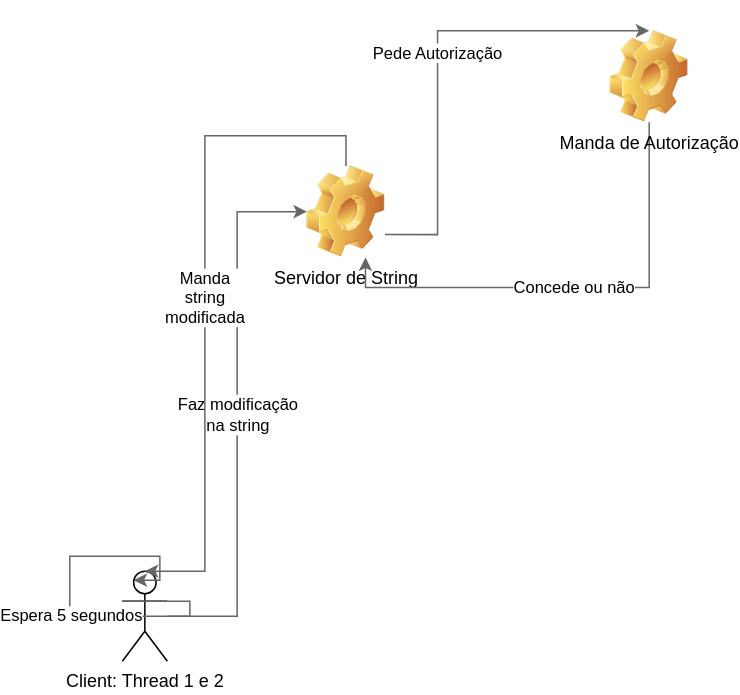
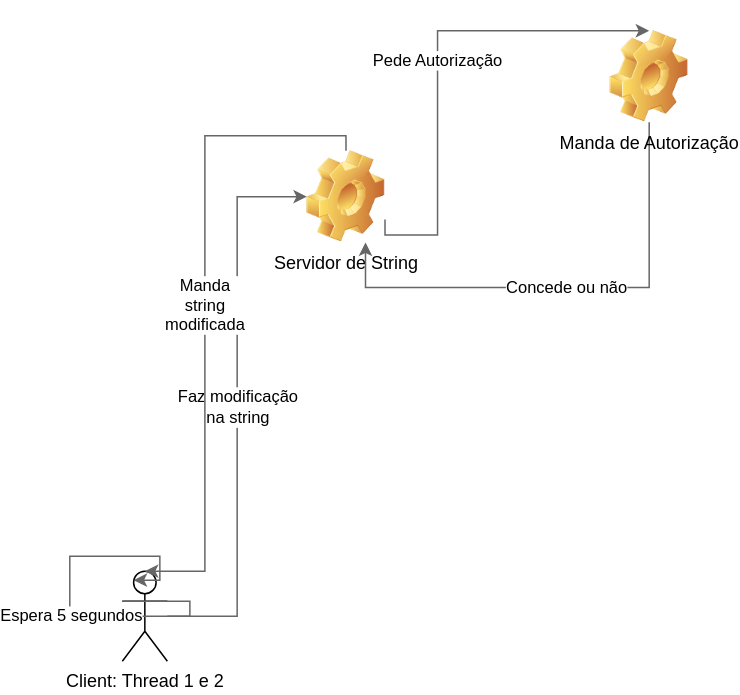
  <mxCell id="0" />
  <mxCell id="1" parent="0" />
  <mxCell id="2" value="Faz modificação&lt;br&gt;na string" style="edgeStyle=orthogonalEdgeStyle;rounded=0;orthogonalLoop=1;jettySize=auto;html=1;entryX=0;entryY=0.5;entryDx=0;entryDy=0;fillColor=#f5f5f5;strokeColor=#666666;" edge="1" parent="1" source="3" target="6"><mxGeometry relative="1" as="geometry" /></mxCell>
  <mxCell id="3" value="Client: Thread 1 e 2" style="shape=umlActor;verticalLabelPosition=bottom;verticalAlign=top;html=1;outlineConnect=0;" vertex="1" parent="1"><mxGeometry x="55" y="380" width="30" height="60" as="geometry" /></mxCell>
  <mxCell id="4" value="Pede Autorização" style="edgeStyle=orthogonalEdgeStyle;rounded=0;orthogonalLoop=1;jettySize=auto;html=1;entryX=0.5;entryY=0;entryDx=0;entryDy=0;fillColor=#f5f5f5;strokeColor=#666666;exitX=1;exitY=0.75;exitDx=0;exitDy=0;" edge="1" parent="1" source="6" target="8"><mxGeometry relative="1" as="geometry"><Array as="points"><mxPoint x="265" y="156" /><mxPoint x="265" y="20" /></Array></mxGeometry></mxCell>
  <mxCell id="5" value="Manda &lt;br&gt;string &lt;br&gt;modificada" style="edgeStyle=orthogonalEdgeStyle;rounded=0;orthogonalLoop=1;jettySize=auto;html=1;exitX=0.5;exitY=0;exitDx=0;exitDy=0;entryX=0.5;entryY=0;entryDx=0;entryDy=0;entryPerimeter=0;fillColor=#f5f5f5;strokeColor=#666666;" edge="1" parent="1" source="6" target="3"><mxGeometry relative="1" as="geometry"><Array as="points"><mxPoint x="204" y="90" /><mxPoint x="110" y="90" /><mxPoint x="110" y="380" /></Array></mxGeometry></mxCell>
- <mxCell id="6" value="Servidor de String" style="shape=image;html=1;verticalLabelPosition=bottom;verticalAlign=top;imageAspect=1;aspect=fixed;image=img/clipart/Gear_128x128.png" vertex="1" parent="1"><mxGeometry x="178" y="110" width="52" height="61" as="geometry" /></mxCell>
+ <mxCell id="6" value="Servidor de String" style="shape=image;html=1;verticalLabelPosition=bottom;verticalAlign=top;imageAspect=1;aspect=fixed;image=img/clipart/Gear_128x128.png" vertex="1" parent="1"><mxGeometry x="178" y="100" width="52" height="61" as="geometry" /></mxCell>
  <mxCell id="7" value="Concede ou não" style="edgeStyle=orthogonalEdgeStyle;rounded=0;orthogonalLoop=1;jettySize=auto;html=1;fillColor=#f5f5f5;strokeColor=#666666;exitX=0.5;exitY=1;exitDx=0;exitDy=0;entryX=0.75;entryY=1;entryDx=0;entryDy=0;" edge="1" parent="1" source="8" target="6"><mxGeometry relative="1" as="geometry"><Array as="points"><mxPoint x="406" y="191" /><mxPoint x="217" y="191" /></Array></mxGeometry></mxCell>
  <mxCell id="8" value="Manda de Autorização" style="shape=image;html=1;verticalLabelPosition=bottom;verticalAlign=top;imageAspect=1;aspect=fixed;image=img/clipart/Gear_128x128.png" vertex="1" parent="1"><mxGeometry x="380" y="20" width="52" height="61" as="geometry" /></mxCell>
  <mxCell id="9" value="Espera 5 segundos" style="edgeStyle=orthogonalEdgeStyle;rounded=0;orthogonalLoop=1;jettySize=auto;html=1;exitX=0;exitY=0.333;exitDx=0;exitDy=0;exitPerimeter=0;entryX=0.25;entryY=0.1;entryDx=0;entryDy=0;entryPerimeter=0;fillColor=#f5f5f5;strokeColor=#666666;" edge="1" parent="1" source="3" target="3"><mxGeometry relative="1" as="geometry"><Array as="points"><mxPoint x="100" y="410" /><mxPoint x="20" y="410" /><mxPoint x="20" y="370" /><mxPoint x="80" y="370" /><mxPoint x="80" y="386" /></Array></mxGeometry></mxCell>
